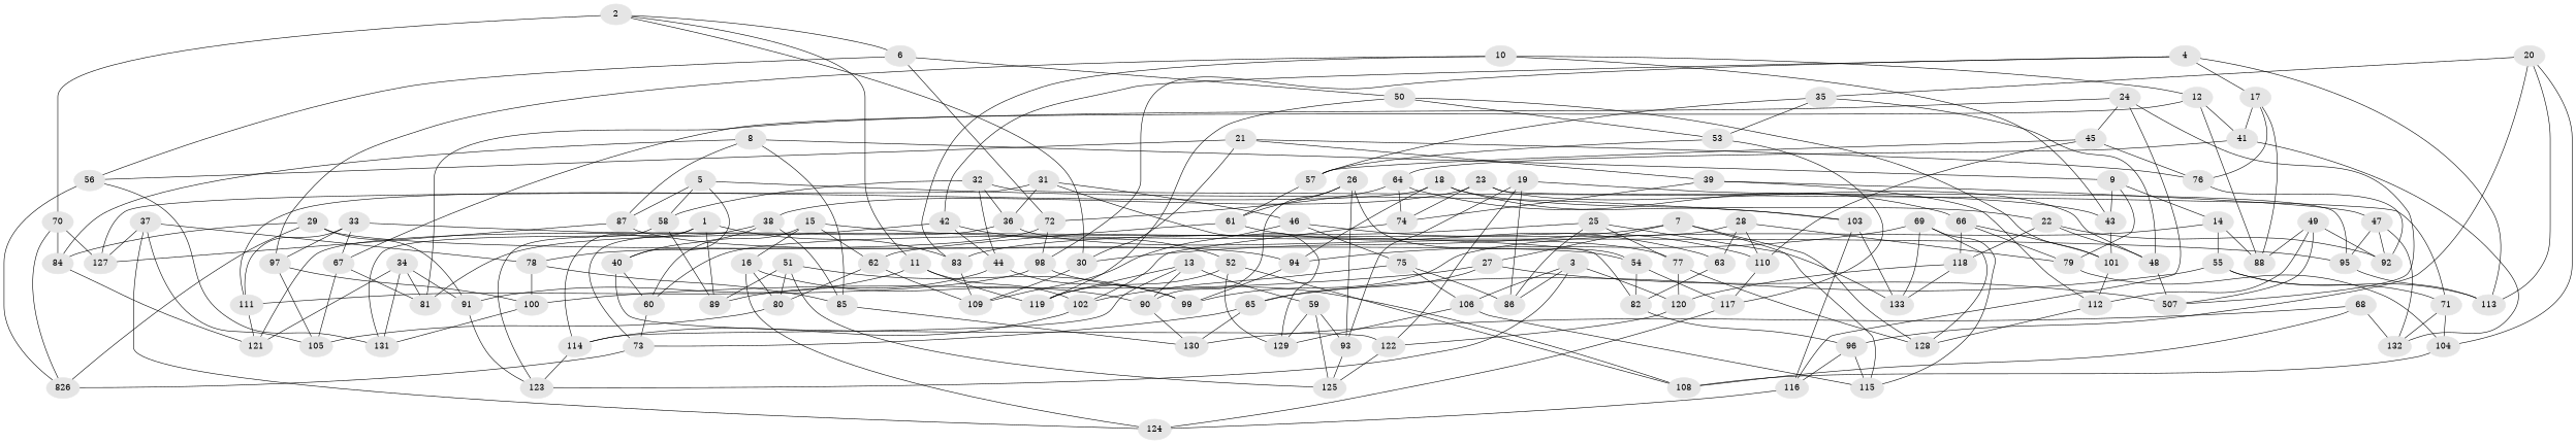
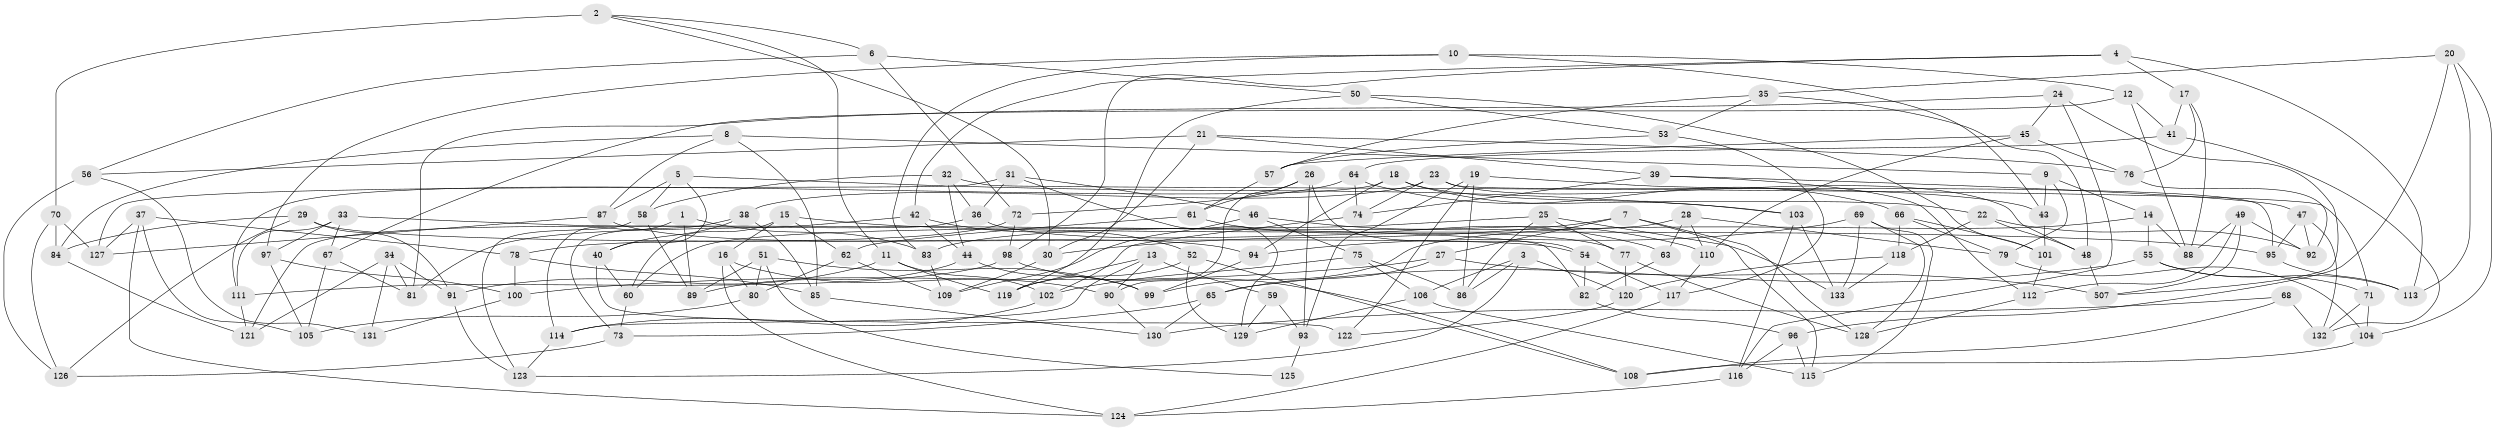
  graph {
    node [color=gray90 style=filled]
    1
    83
    89
    114
    131
    109
    123
    2
    6
    11
    30
    70
    50
    56
    72
    91
    102
    119
    84
-   126 [label=826]
+   126
    127
    3
    86
    106
    120
    115
    129
    122
    4
    17
    42
    98
    113
    41
    88
    76
    81
    44
    52
    111
    108
    5
    40
    58
    87
    103
    60
    94
    116
    133
    53
    101
    78
    7
    27
    128
    n57 [label=507]
    65
    100
    8
    9
    85
    14
    43
    79
    121
    130
    55
    99
    104
    10
    12
    97
    67
    105
    64
    132
    13
    59
    90
    93
    125
    71
    15
    16
    62
    95
    80
    124
    73
    92
    18
    22
    48
    118
    19
    20
    35
    96
    57
    21
    39
    74
    47
    112
    23
    38
    24
    45
    110
    25
    77
    26
    54
    61
    82
    117
    63
    28
    29
    31
    36
    46
    75
    32
    33
    34
    37
    66
    49
    51
    68
    69
    1 -- 83
    1 -- 89
    1 -- 114
-   1 -- 131
    83 -- 109
    114 -- 123
    2 -- 6
    2 -- 11
    2 -- 30
    2 -- 70
    6 -- 50
    6 -- 56
    6 -- 72
    11 -- 91
    11 -- 102
    11 -- 119
    30 -- 109
    70 -- 84
    70 -- 126
    70 -- 127
    50 -- 119
    50 -- 53
    50 -- 101
    56 -- 131
    56 -- 126
    72 -- 98
    72 -- 78
    91 -- 123
    102 -- 114
    84 -- 121
    3 -- 123
    3 -- 86
    3 -- 106
    3 -- 120
    106 -- 115
    106 -- 129
    120 -- 122
-   122 -- 125
    4 -- 17
    4 -- 42
    4 -- 98
    4 -- 113
    17 -- 41
    17 -- 88
    17 -- 76
    42 -- 81
    42 -- 44
    42 -- 52
    98 -- 111
    98 -- 108
    41 -- 64
    41 -- 132
    76 -- 92
    44 -- 89
    44 -- 99
    52 -- 119
    52 -- 129
    52 -- 108
    111 -- 121
    5 -- 40
    5 -- 58
    5 -- 87
    5 -- 103
    40 -- 122
    40 -- 60
    58 -- 89
    58 -- 123
    87 -- 127
    87 -- 94
    103 -- 116
    103 -- 133
    60 -- 73
    94 -- 99
    116 -- 124
    53 -- 57
    53 -- 117
    101 -- 112
    78 -- 100
    78 -- 85
    7 -- 30
    7 -- 115
    7 -- 27
    7 -- 128
    27 -- n57
    27 -- 65
    27 -- 100
    65 -- 130
    65 -- 73
    100 -- 131
    8 -- 84
    8 -- 87
    8 -- 9
    8 -- 85
    9 -- 14
    9 -- 43
    9 -- 79
    85 -- 130
    14 -- 88
    14 -- 55
    14 -- 99
    43 -- 101
    79 -- 104
    55 -- 113
    55 -- 65
    55 -- 71
    104 -- 108
    10 -- 83
    10 -- 43
    10 -- 12
    10 -- 97
    12 -- 41
    12 -- 88
    12 -- 67
    97 -- 100
    97 -- 105
    67 -- 81
    67 -- 105
    64 -- 72
    64 -- 74
    64 -- 66
    13 -- 114
    13 -- 119
    13 -- 59
    13 -- 90
    59 -- 129
    59 -- 93
-   59 -- 125
    90 -- 130
    93 -- 125
    71 -- 104
    71 -- 132
    15 -- 60
    15 -- 16
    15 -- 62
    15 -- 95
    16 -- 90
    16 -- 80
    16 -- 124
    62 -- 109
    62 -- 80
    95 -- 113
    80 -- 105
    73 -- 126
    18 -- 111
    18 -- 103
    18 -- 94
    18 -- 22
    22 -- 92
    22 -- 48
    22 -- 118
    48 -- n57
    118 -- 120
    118 -- 133
    19 -- 86
    19 -- 122
    19 -- 43
    19 -- 93
    20 -- 113
    20 -- 104
    20 -- 35
    20 -- 96
    35 -- 53
    35 -- 48
    35 -- 57
    96 -- 115
    96 -- 116
    57 -- 61
    21 -- 30
    21 -- 56
    21 -- 76
    21 -- 39
    39 -- 74
    39 -- 47
    39 -- 112
    74 -- 102
    47 -- 132
    47 -- 95
    47 -- 92
    112 -- 128
    23 -- 95
    23 -- 48
    23 -- 74
    23 -- 38
    38 -- 40
    38 -- 85
    38 -- 73
    24 -- 81
    24 -- 116
    24 -- n57
    24 -- 45
    45 -- 76
    45 -- 57
    45 -- 110
    110 -- 117
    25 -- 83
    25 -- 86
    25 -- 133
    25 -- 77
    77 -- 120
    77 -- 128
    26 -- 90
    26 -- 93
    26 -- 54
    26 -- 61
    54 -- 82
    54 -- 117
    61 -- 62
    61 -- 63
    82 -- 96
    117 -- 124
    63 -- 82
    28 -- 60
    28 -- 79
    28 -- 110
    28 -- 63
    29 -- 91
    29 -- 84
    29 -- 126
    29 -- 54
    31 -- 127
    31 -- 129
    31 -- 36
    31 -- 46
    36 -- 121
    36 -- 77
    46 -- 109
    46 -- 110
    46 -- 75
    75 -- 102
    75 -- 86
    75 -- 106
    32 -- 44
    32 -- 58
    32 -- 71
    32 -- 36
    33 -- 111
    33 -- 97
    33 -- 67
    33 -- 82
    34 -- 131
    34 -- 91
    34 -- 81
    34 -- 121
    37 -- 127
    37 -- 78
    37 -- 105
    37 -- 124
    66 -- 101
    66 -- 79
    66 -- 118
    49 -- 88
    49 -- n57
    49 -- 92
    49 -- 112
    51 -- 89
    51 -- 99
    51 -- 125
    51 -- 80
    68 -- 108
    68 -- 130
    68 -- 132
    69 -- 115
    69 -- 94
    69 -- 133
    69 -- 128
  }
